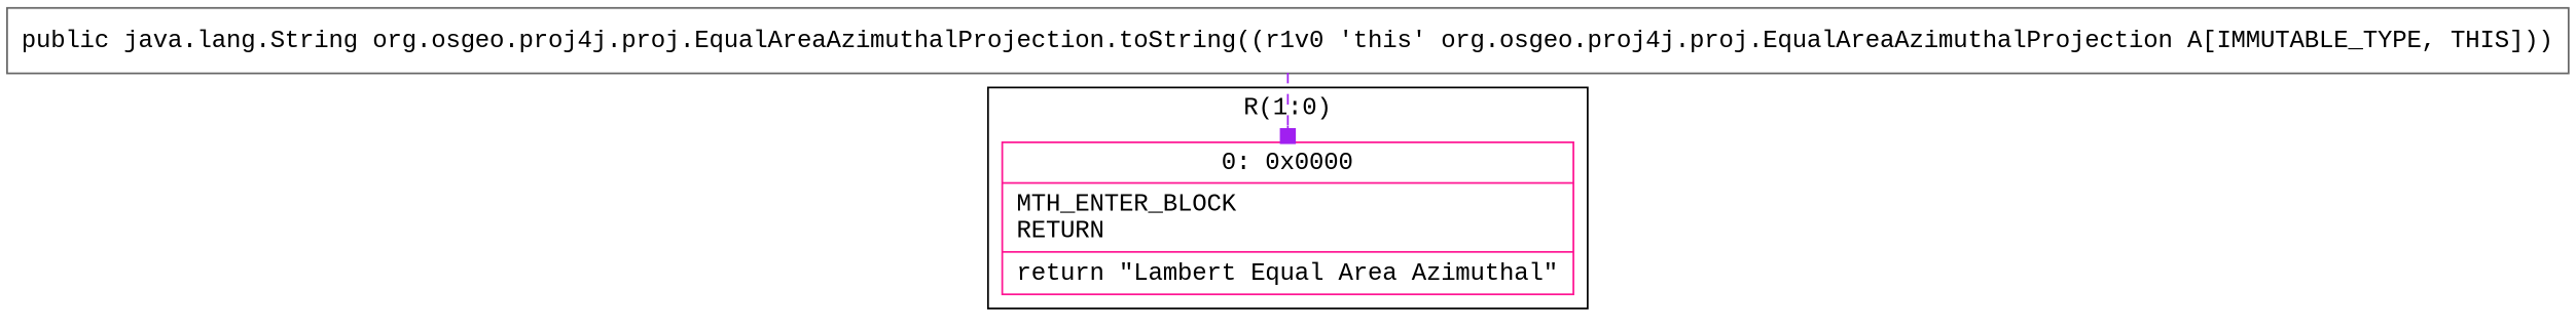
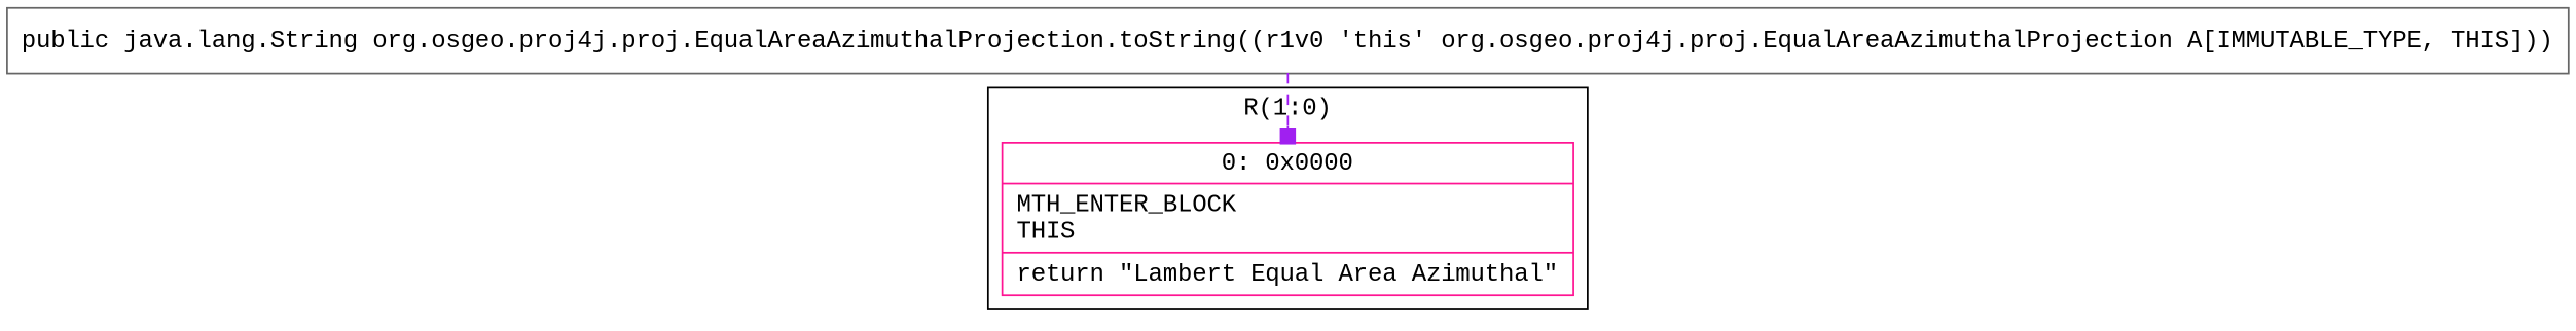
  digraph {
    fontname="Liberation Mono"
    node [shape=record fontname="Liberation Mono"]
-   n1 [color=deeppink label="{0\:\ 0x0000|MTH_ENTER_BLOCK\lRETURN\l|return \"Lambert Equal Area Azimuthal\"\l}"]
+   n1 [color=deeppink label="{0\:\ 0x0000|MTH_ENTER_BLOCK\lTHIS\l|return \"Lambert Equal Area Azimuthal\"\l}"]
    n2 [label="{public java.lang.String org.osgeo.proj4j.proj.EqualAreaAzimuthalProjection.toString((r1v0 'this' org.osgeo.proj4j.proj.EqualAreaAzimuthalProjection A[IMMUTABLE_TYPE, THIS])) }" color=gray40]
    subgraph cluster_1 {
      label="R(1:0)"
      n1
    }
    n2 -> n1 [color=purple style=dashed arrowhead=box fontname="Liberation Mono"]
  }
